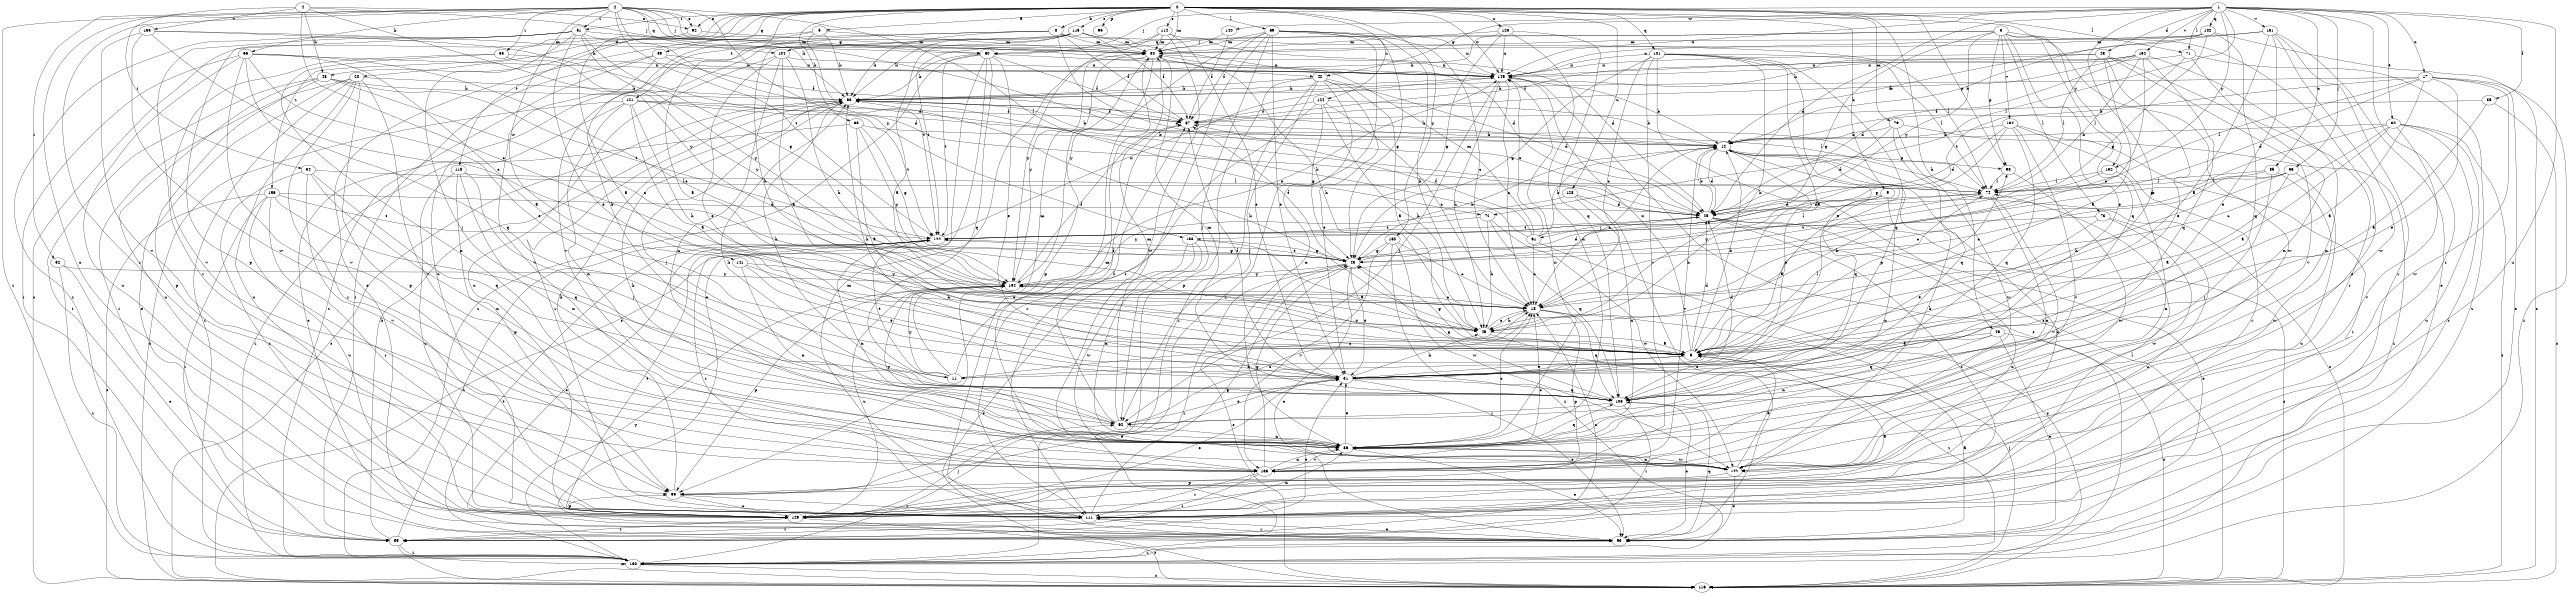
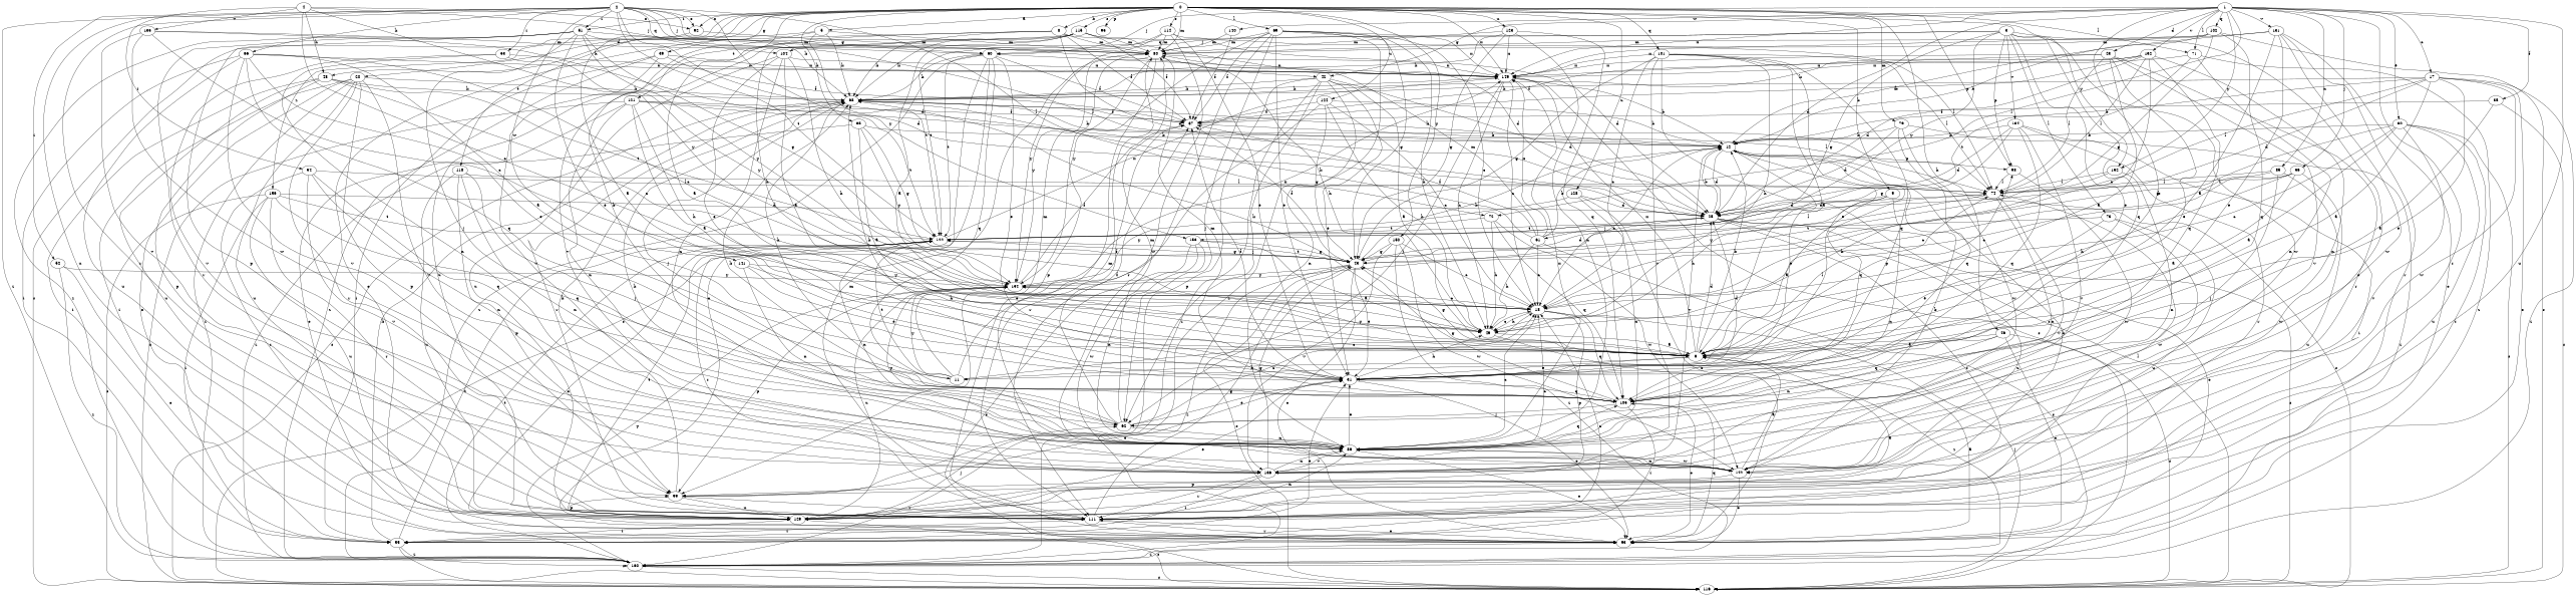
  strict digraph {
    fontname="DejaVu Serif"
    node [fontname="DejaVu Serif"]
    edge [fontname="DejaVu Serif"]
    0
    5
    8
    9
    20
    39
    46
    51
    65
    69
    71
    79
    80
    92
    95
    98
    101
    114
    115
    116
    118
    121
    123
    124
    128
    149
    150
    152
    156
    11
    68
    122
    48
    25
    6
    74
    37
    93
    49
    86
    111
    129
    160
    136
    99
    55
    105
    31
    43
    154
    62
    12
    18
    142
    1
    17
    23
    30
    35
    42
    56
    60
    72
    85
    102
    131
    132
    140
    61
    2
    52
    53
    66
    104
    141
    153
    3
    73
    134
    4
    54
    135
    0 -> 5 [label=a]
    0 -> 8 [label=b]
    0 -> 9 [label=b]
    0 -> 20 [label=d]
    0 -> 39 [label=g]
    0 -> 46 [label=h]
    0 -> 51 [label=i]
    0 -> 65 [label=k]
    0 -> 69 [label=l]
    0 -> 71 [label=l]
    0 -> 79 [label=m]
    0 -> 80 [label=m]
    0 -> 92 [label=o]
    0 -> 95 [label=p]
    0 -> 98 [label=p]
    0 -> 101 [label=q]
    0 -> 114 [label=s]
    0 -> 115 [label=s]
    0 -> 116 [label=s]
    0 -> 118 [label=t]
    0 -> 121 [label=t]
    0 -> 123 [label=u]
    0 -> 124 [label=u]
    0 -> 128 [label=u]
    0 -> 149 [label=x]
    0 -> 150 [label=y]
    0 -> 152 [label=y]
    0 -> 156 [label=z]
    5 -> 80 [label=m]
    5 -> 11 [label=b]
    5 -> 68 [label=k]
    5 -> 122 [label=t]
    5 -> 48 [label=h]
    8 -> 80 [label=m]
    8 -> 68 [label=k]
    8 -> 25 [label=d]
    8 -> 6 [label=a]
    8 -> 74 [label=l]
    8 -> 37 [label=f]
    8 -> 93 [label=o]
    9 -> 25 [label=d]
    9 -> 6 [label=a]
    9 -> 49 [label=h]
    9 -> 86 [label=n]
    20 -> 68 [label=k]
    20 -> 93 [label=o]
    20 -> 111 [label=r]
    20 -> 129 [label=u]
    20 -> 160 [label=z]
    20 -> 136 [label=v]
    20 -> 99 [label=p]
    20 -> 55 [label=i]
    39 -> 149 [label=x]
    39 -> 37 [label=f]
    39 -> 160 [label=z]
    39 -> 136 [label=v]
    39 -> 55 [label=i]
    46 -> 116 [label=s]
    46 -> 6 [label=a]
    46 -> 93 [label=o]
    46 -> 86 [label=n]
    46 -> 105 [label=q]
    51 -> 80 [label=m]
    51 -> 74 [label=l]
    51 -> 111 [label=r]
    51 -> 160 [label=z]
    51 -> 99 [label=p]
    51 -> 31 [label=e]
    51 -> 43 [label=g]
    51 -> 154 [label=y]
    51 -> 62 [label=j]
    65 -> 6 [label=a]
    65 -> 160 [label=z]
    65 -> 43 [label=g]
    65 -> 154 [label=y]
    65 -> 12 [label=b]
    69 -> 80 [label=m]
    69 -> 149 [label=x]
    69 -> 37 [label=f]
    69 -> 49 [label=h]
    69 -> 111 [label=r]
    69 -> 160 [label=z]
    69 -> 31 [label=e]
    69 -> 43 [label=g]
    69 -> 154 [label=y]
    69 -> 62 [label=j]
    69 -> 18 [label=c]
    71 -> 149 [label=x]
    71 -> 122 [label=t]
    71 -> 86 [label=n]
    71 -> 160 [label=z]
    79 -> 25 [label=d]
    79 -> 160 [label=z]
    79 -> 105 [label=q]
    79 -> 12 [label=b]
    79 -> 142 [label=w]
    80 -> 149 [label=x]
    80 -> 93 [label=o]
    80 -> 49 [label=h]
    80 -> 99 [label=p]
    80 -> 154 [label=y]
    92 -> 80 [label=m]
    92 -> 6 [label=a]
    98 -> 74 [label=l]
    98 -> 142 [label=w]
    101 -> 116 [label=s]
    101 -> 149 [label=x]
    101 -> 6 [label=a]
    101 -> 74 [label=l]
    101 -> 49 [label=h]
    101 -> 136 [label=v]
    101 -> 105 [label=q]
    101 -> 31 [label=e]
    101 -> 43 [label=g]
    101 -> 18 [label=c]
    114 -> 80 [label=m]
    114 -> 122 [label=t]
    114 -> 25 [label=d]
    114 -> 31 [label=e]
    114 -> 154 [label=y]
    114 -> 142 [label=w]
    115 -> 80 [label=m]
    115 -> 68 [label=k]
    115 -> 25 [label=d]
    115 -> 6 [label=a]
    115 -> 37 [label=f]
    115 -> 49 [label=h]
    115 -> 129 [label=u]
    115 -> 136 [label=v]
    118 -> 74 [label=l]
    118 -> 86 [label=n]
    118 -> 129 [label=u]
    118 -> 99 [label=p]
    118 -> 62 [label=j]
    121 -> 116 [label=s]
    121 -> 122 [label=t]
    121 -> 6 [label=a]
    121 -> 74 [label=l]
    121 -> 37 [label=f]
    121 -> 93 [label=o]
    121 -> 49 [label=h]
    121 -> 86 [label=n]
    123 -> 80 [label=m]
    123 -> 149 [label=x]
    123 -> 68 [label=k]
    123 -> 86 [label=n]
    123 -> 105 [label=q]
    123 -> 43 [label=g]
    124 -> 37 [label=f]
    124 -> 49 [label=h]
    124 -> 111 [label=r]
    124 -> 43 [label=g]
    124 -> 12 [label=b]
    124 -> 18 [label=c]
    128 -> 25 [label=d]
    128 -> 93 [label=o]
    128 -> 86 [label=n]
    128 -> 154 [label=y]
    149 -> 116 [label=s]
    149 -> 68 [label=k]
    149 -> 49 [label=h]
    149 -> 62 [label=j]
    149 -> 12 [label=b]
    149 -> 18 [label=c]
    150 -> 160 [label=z]
    150 -> 136 [label=v]
    150 -> 43 [label=g]
    150 -> 18 [label=c]
    150 -> 142 [label=w]
    152 -> 74 [label=l]
    152 -> 49 [label=h]
    152 -> 86 [label=n]
    156 -> 116 [label=s]
    156 -> 122 [label=t]
    156 -> 25 [label=d]
    156 -> 111 [label=r]
    156 -> 129 [label=u]
    156 -> 55 [label=i]
    156 -> 105 [label=q]
    11 -> 80 [label=m]
    11 -> 68 [label=k]
    11 -> 122 [label=t]
    11 -> 37 [label=f]
    11 -> 154 [label=y]
    11 -> 18 [label=c]
    68 -> 116 [label=s]
    68 -> 37 [label=f]
    68 -> 111 [label=r]
    68 -> 62 [label=j]
    68 -> 12 [label=b]
    122 -> 149 [label=x]
    122 -> 93 [label=o]
    122 -> 86 [label=n]
    122 -> 111 [label=r]
    122 -> 43 [label=g]
    48 -> 68 [label=k]
    48 -> 122 [label=t]
    48 -> 129 [label=u]
    48 -> 99 [label=p]
    48 -> 55 [label=i]
    48 -> 18 [label=c]
    25 -> 116 [label=s]
    25 -> 122 [label=t]
    25 -> 93 [label=o]
    25 -> 111 [label=r]
    25 -> 129 [label=u]
    25 -> 12 [label=b]
    25 -> 61 [label=j]
    6 -> 98 [label=p]
    6 -> 149 [label=x]
    6 -> 11 [label=b]
    6 -> 25 [label=d]
    6 -> 74 [label=l]
    6 -> 31 [label=e]
    6 -> 43 [label=g]
    6 -> 154 [label=y]
    6 -> 12 [label=b]
    74 -> 25 [label=d]
    74 -> 86 [label=n]
    74 -> 136 [label=v]
    74 -> 154 [label=y]
    37 -> 12 [label=b]
    93 -> 6 [label=a]
    93 -> 111 [label=r]
    93 -> 160 [label=z]
    93 -> 105 [label=q]
    49 -> 68 [label=k]
    49 -> 6 [label=a]
    49 -> 160 [label=z]
    49 -> 18 [label=c]
    86 -> 149 [label=x]
    86 -> 93 [label=o]
    86 -> 136 [label=v]
    86 -> 105 [label=q]
    86 -> 31 [label=e]
    86 -> 154 [label=y]
    86 -> 18 [label=c]
    86 -> 142 [label=w]
    111 -> 80 [label=m]
    111 -> 74 [label=l]
    111 -> 93 [label=o]
    111 -> 86 [label=n]
    111 -> 55 [label=i]
    111 -> 43 [label=g]
    129 -> 116 [label=s]
    129 -> 122 [label=t]
    129 -> 6 [label=a]
    129 -> 99 [label=p]
    129 -> 55 [label=i]
    129 -> 31 [label=e]
    129 -> 62 [label=j]
    129 -> 12 [label=b]
    160 -> 116 [label=s]
    160 -> 122 [label=t]
    160 -> 154 [label=y]
    136 -> 86 [label=n]
    136 -> 111 [label=r]
    136 -> 55 [label=i]
    136 -> 43 [label=g]
    136 -> 18 [label=c]
    99 -> 68 [label=k]
    99 -> 111 [label=r]
    99 -> 129 [label=u]
    99 -> 31 [label=e]
    55 -> 116 [label=s]
    55 -> 68 [label=k]
    55 -> 122 [label=t]
    55 -> 160 [label=z]
    55 -> 31 [label=e]
    55 -> 18 [label=c]
    105 -> 80 [label=m]
    105 -> 93 [label=o]
    105 -> 55 [label=i]
    105 -> 43 [label=g]
    105 -> 62 [label=j]
    31 -> 68 [label=k]
    31 -> 25 [label=d]
    31 -> 37 [label=f]
    31 -> 93 [label=o]
    31 -> 49 [label=h]
    31 -> 105 [label=q]
    43 -> 116 [label=s]
    43 -> 122 [label=t]
    43 -> 25 [label=d]
    43 -> 37 [label=f]
    43 -> 93 [label=o]
    43 -> 160 [label=z]
    43 -> 31 [label=e]
    43 -> 154 [label=y]
    43 -> 12 [label=b]
    154 -> 149 [label=x]
    154 -> 37 [label=f]
    154 -> 129 [label=u]
    154 -> 99 [label=p]
    154 -> 18 [label=c]
    62 -> 80 [label=m]
    62 -> 68 [label=k]
    62 -> 37 [label=f]
    62 -> 86 [label=n]
    62 -> 31 [label=e]
    62 -> 18 [label=c]
    12 -> 98 [label=p]
    12 -> 116 [label=s]
    12 -> 68 [label=k]
    12 -> 25 [label=d]
    12 -> 136 [label=v]
    12 -> 105 [label=q]
    12 -> 31 [label=e]
    12 -> 18 [label=c]
    18 -> 116 [label=j]
    18 -> 49 [label=h]
    18 -> 99 [label=p]
    18 -> 105 [label=q]
    142 -> 80 [label=m]
    142 -> 68 [label=k]
    142 -> 6 [label=a]
    142 -> 93 [label=o]
    142 -> 86 [label=n]
    142 -> 99 [label=p]
    142 -> 12 [label=b]
    1 -> 71 [label=l]
    1 -> 149 [label=x]
    1 -> 152 [label=y]
    1 -> 11 [label=b]
    1 -> 25 [label=d]
    1 -> 111 [label=r]
    1 -> 129 [label=u]
    1 -> 17 [label=c]
    1 -> 23 [label=d]
    1 -> 30 [label=e]
    1 -> 35 [label=f]
    1 -> 42 [label=g]
    1 -> 56 [label=j]
    1 -> 60 [label=j]
    1 -> 72 [label=l]
    1 -> 85 [label=n]
    1 -> 102 [label=q]
    1 -> 131 [label=v]
    1 -> 132 [label=v]
    1 -> 140 [label=w]
    17 -> 68 [label=k]
    17 -> 25 [label=d]
    17 -> 6 [label=a]
    17 -> 74 [label=l]
    17 -> 93 [label=o]
    17 -> 160 [label=z]
    17 -> 31 [label=e]
    17 -> 12 [label=b]
    17 -> 142 [label=w]
    23 -> 149 [label=x]
    23 -> 6 [label=a]
    23 -> 74 [label=l]
    23 -> 37 [label=f]
    23 -> 111 [label=r]
    23 -> 136 [label=v]
    23 -> 31 [label=e]
    30 -> 116 [label=s]
    30 -> 6 [label=a]
    30 -> 111 [label=r]
    30 -> 129 [label=u]
    30 -> 136 [label=v]
    30 -> 43 [label=g]
    30 -> 12 [label=b]
    30 -> 18 [label=c]
    35 -> 116 [label=s]
    35 -> 6 [label=a]
    35 -> 37 [label=f]
    42 -> 68 [label=k]
    42 -> 25 [label=d]
    42 -> 6 [label=a]
    42 -> 86 [label=n]
    42 -> 160 [label=z]
    42 -> 99 [label=p]
    42 -> 31 [label=e]
    42 -> 62 [label=j]
    56 -> 6 [label=a]
    56 -> 74 [label=l]
    56 -> 49 [label=h]
    56 -> 129 [label=u]
    56 -> 18 [label=c]
    60 -> 116 [label=s]
    60 -> 149 [label=x]
    60 -> 68 [label=k]
    60 -> 122 [label=t]
    60 -> 37 [label=f]
    60 -> 93 [label=o]
    60 -> 160 [label=z]
    60 -> 105 [label=q]
    60 -> 31 [label=e]
    72 -> 122 [label=t]
    72 -> 49 [label=h]
    72 -> 105 [label=q]
    72 -> 142 [label=w]
    85 -> 74 [label=l]
    85 -> 62 [label=j]
    85 -> 18 [label=c]
    85 -> 142 [label=w]
    102 -> 80 [label=m]
    102 -> 116 [label=s]
    102 -> 149 [label=x]
    102 -> 105 [label=q]
    102 -> 43 [label=g]
    102 -> 12 [label=b]
    131 -> 80 [label=m]
    131 -> 6 [label=a]
    131 -> 93 [label=o]
    131 -> 111 [label=r]
    131 -> 31 [label=e]
    131 -> 12 [label=b]
    131 -> 142 [label=w]
    132 -> 149 [label=x]
    132 -> 68 [label=k]
    132 -> 25 [label=d]
    132 -> 74 [label=l]
    132 -> 37 [label=f]
    132 -> 86 [label=n]
    132 -> 105 [label=q]
    132 -> 18 [label=c]
    140 -> 80 [label=m]
    140 -> 37 [label=f]
    61 -> 80 [label=m]
    61 -> 116 [label=s]
    61 -> 149 [label=x]
    61 -> 68 [label=k]
    61 -> 74 [label=l]
    61 -> 37 [label=f]
+   61 -> 49 [label=h]
    61 -> 12 [label=b]
    61 -> 18 [label=c]
    2 -> 51 [label=i]
    2 -> 92 [label=o]
    2 -> 68 [label=k]
    2 -> 122 [label=t]
    2 -> 25 [label=d]
    2 -> 111 [label=r]
    2 -> 129 [label=u]
    2 -> 160 [label=z]
    2 -> 42 [label=g]
    2 -> 60 [label=j]
    2 -> 72 [label=l]
    2 -> 52 [label=i]
    2 -> 53 [label=i]
    2 -> 66 [label=k]
    2 -> 104 [label=q]
    2 -> 141 [label=w]
    2 -> 153 [label=y]
    52 -> 93 [label=o]
    52 -> 160 [label=z]
    52 -> 154 [label=y]
    53 -> 149 [label=x]
    53 -> 86 [label=n]
    53 -> 136 [label=v]
    53 -> 154 [label=y]
    66 -> 149 [label=x]
    66 -> 6 [label=a]
    66 -> 129 [label=u]
    66 -> 136 [label=v]
    66 -> 55 [label=i]
    66 -> 105 [label=q]
    66 -> 31 [label=e]
    66 -> 18 [label=c]
    104 -> 149 [label=x]
    104 -> 6 [label=a]
    104 -> 49 [label=h]
    104 -> 86 [label=n]
    104 -> 129 [label=u]
    104 -> 31 [label=e]
    141 -> 49 [label=h]
    141 -> 86 [label=n]
    141 -> 31 [label=e]
    141 -> 154 [label=y]
    153 -> 116 [label=s]
    153 -> 6 [label=a]
    153 -> 86 [label=n]
    153 -> 43 [label=g]
    153 -> 142 [label=w]
    3 -> 98 [label=p]
    3 -> 129 [label=u]
    3 -> 105 [label=q]
    3 -> 31 [label=e]
    3 -> 43 [label=g]
    3 -> 142 [label=w]
    3 -> 60 [label=j]
    3 -> 104 [label=q]
    3 -> 153 [label=y]
    3 -> 73 [label=l]
    3 -> 134 [label=v]
    73 -> 122 [label=t]
    73 -> 129 [label=u]
    73 -> 31 [label=e]
    73 -> 142 [label=w]
    134 -> 25 [label=d]
    134 -> 111 [label=r]
    134 -> 136 [label=v]
    134 -> 55 [label=i]
    134 -> 105 [label=q]
    134 -> 43 [label=g]
    134 -> 12 [label=b]
    4 -> 92 [label=o]
    4 -> 48 [label=h]
    4 -> 154 [label=y]
    4 -> 18 [label=c]
    4 -> 60 [label=j]
    4 -> 54 [label=i]
    4 -> 135 [label=v]
    54 -> 74 [label=l]
    54 -> 86 [label=n]
    54 -> 111 [label=r]
    54 -> 136 [label=v]
    54 -> 105 [label=q]
    135 -> 80 [label=m]
    135 -> 25 [label=d]
    135 -> 136 [label=v]
    135 -> 18 [label=c]
    135 -> 142 [label=w]
  }
